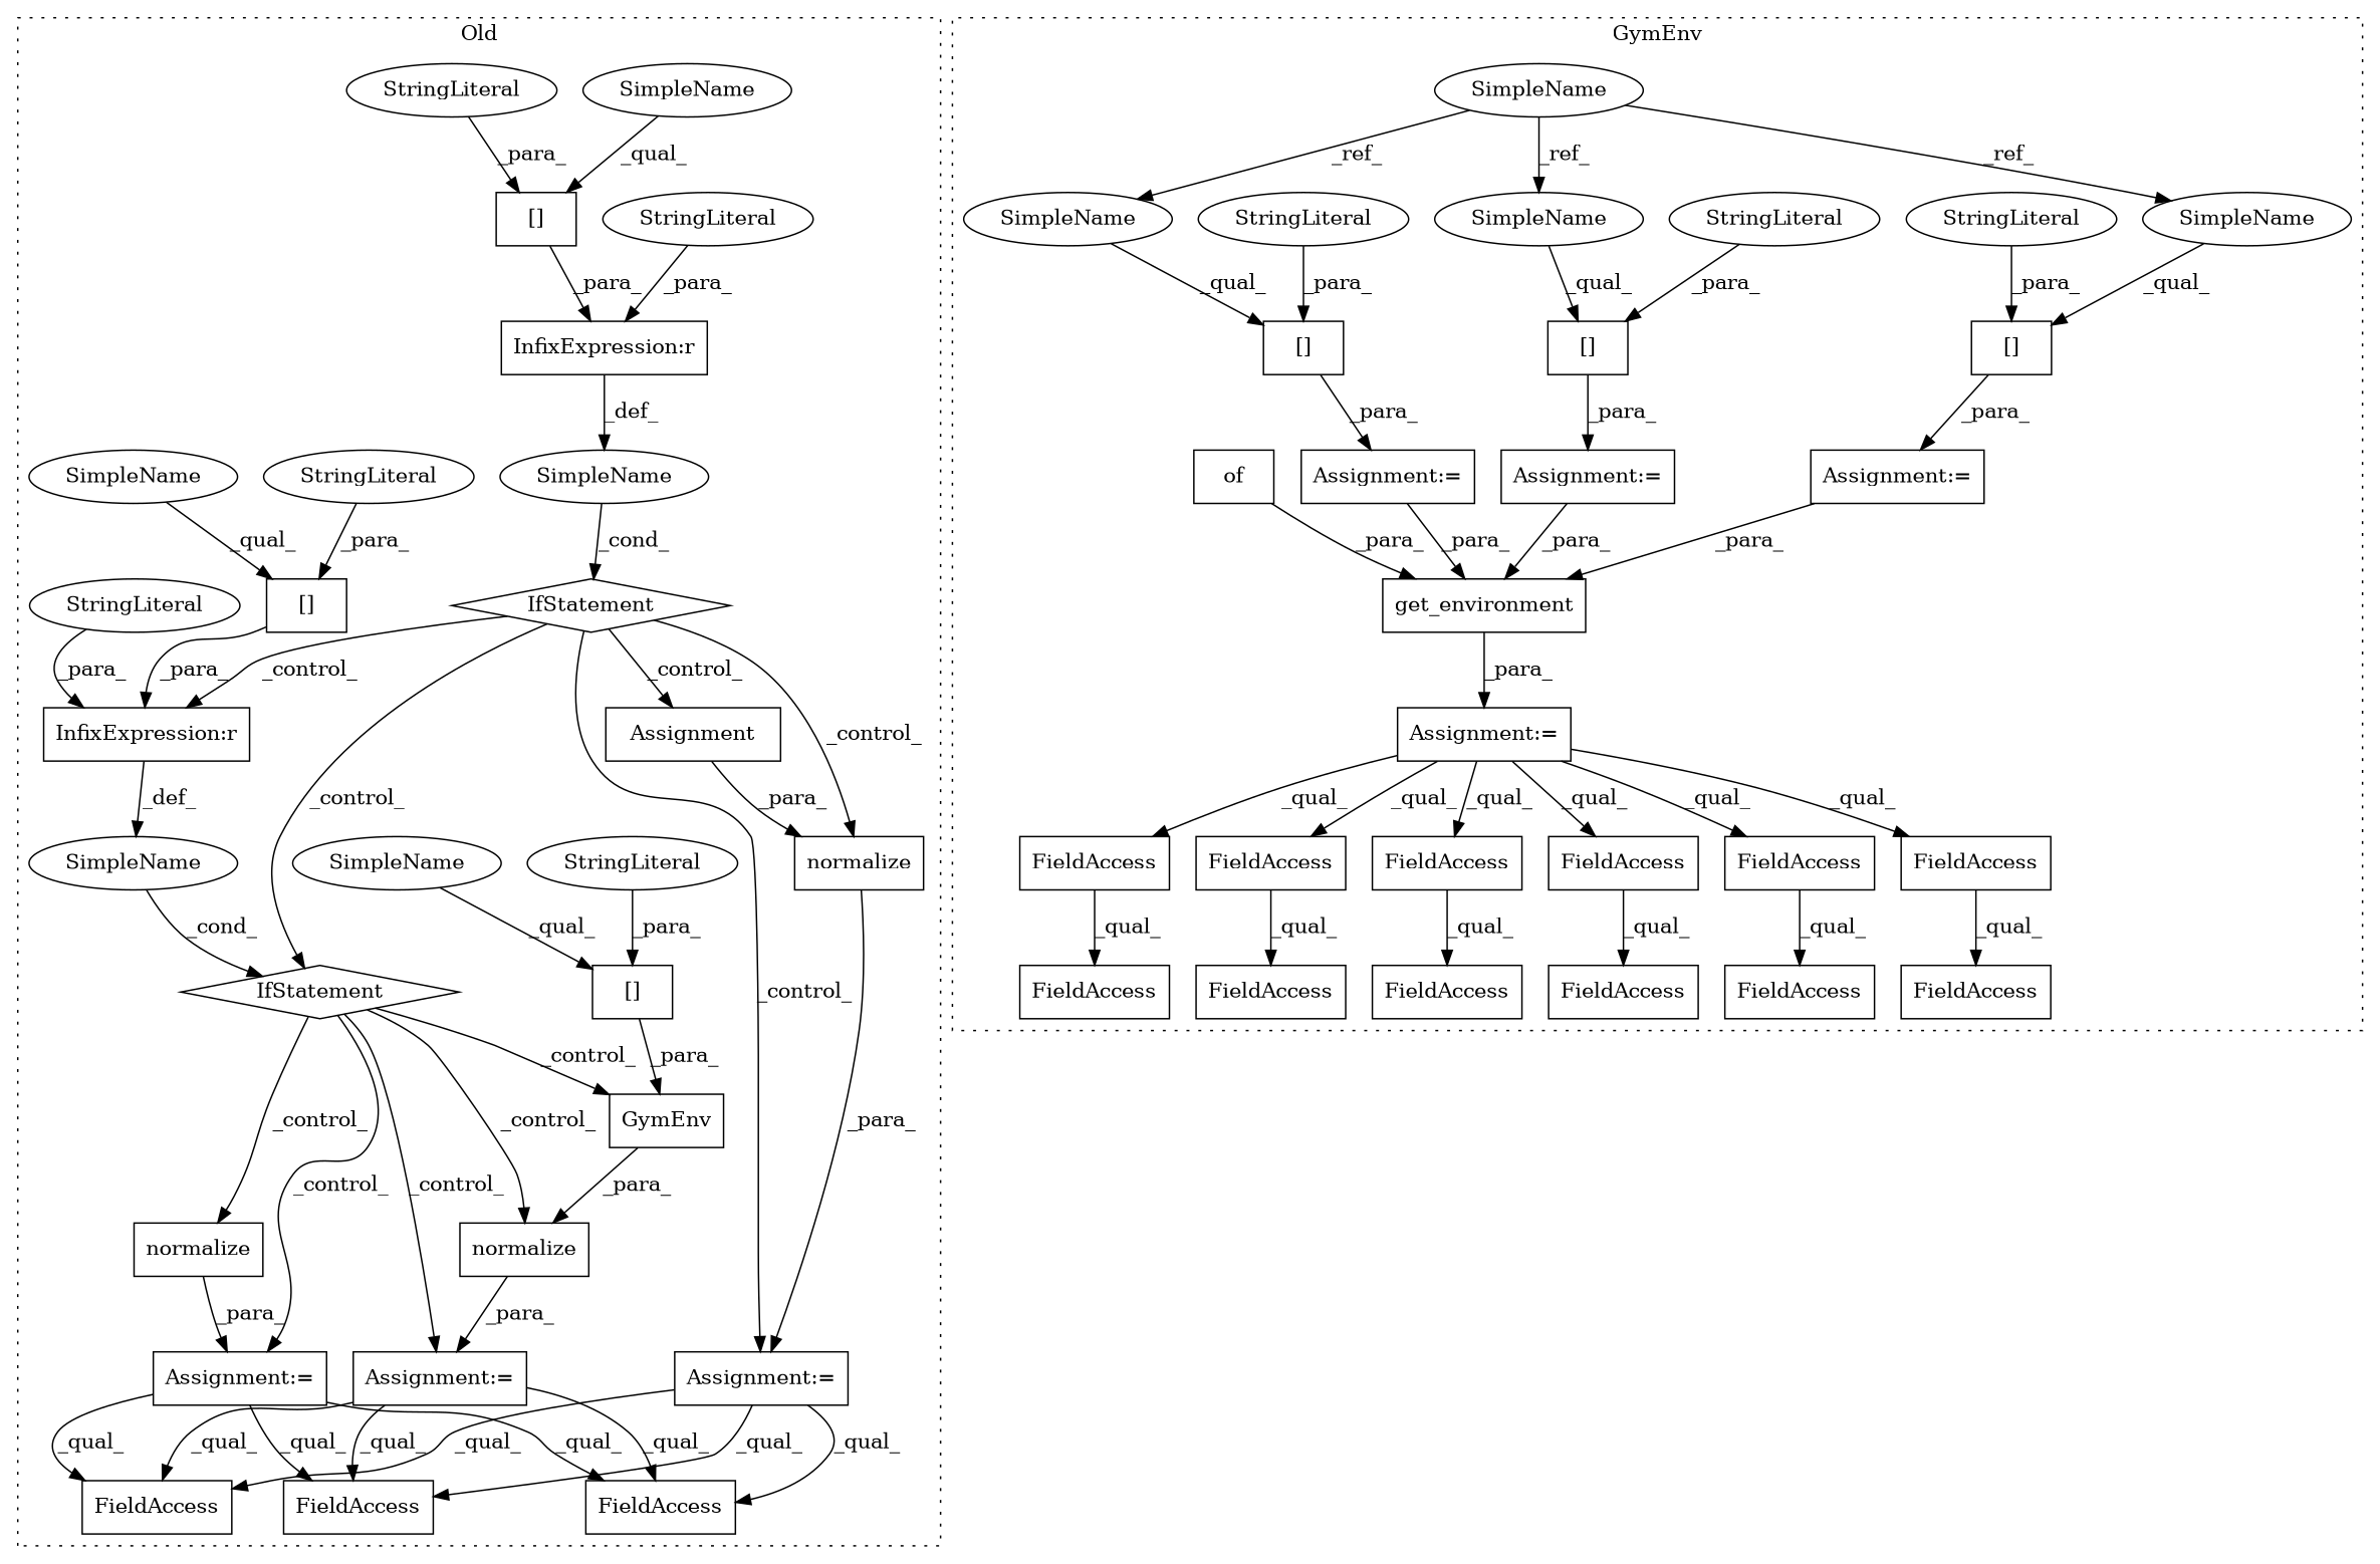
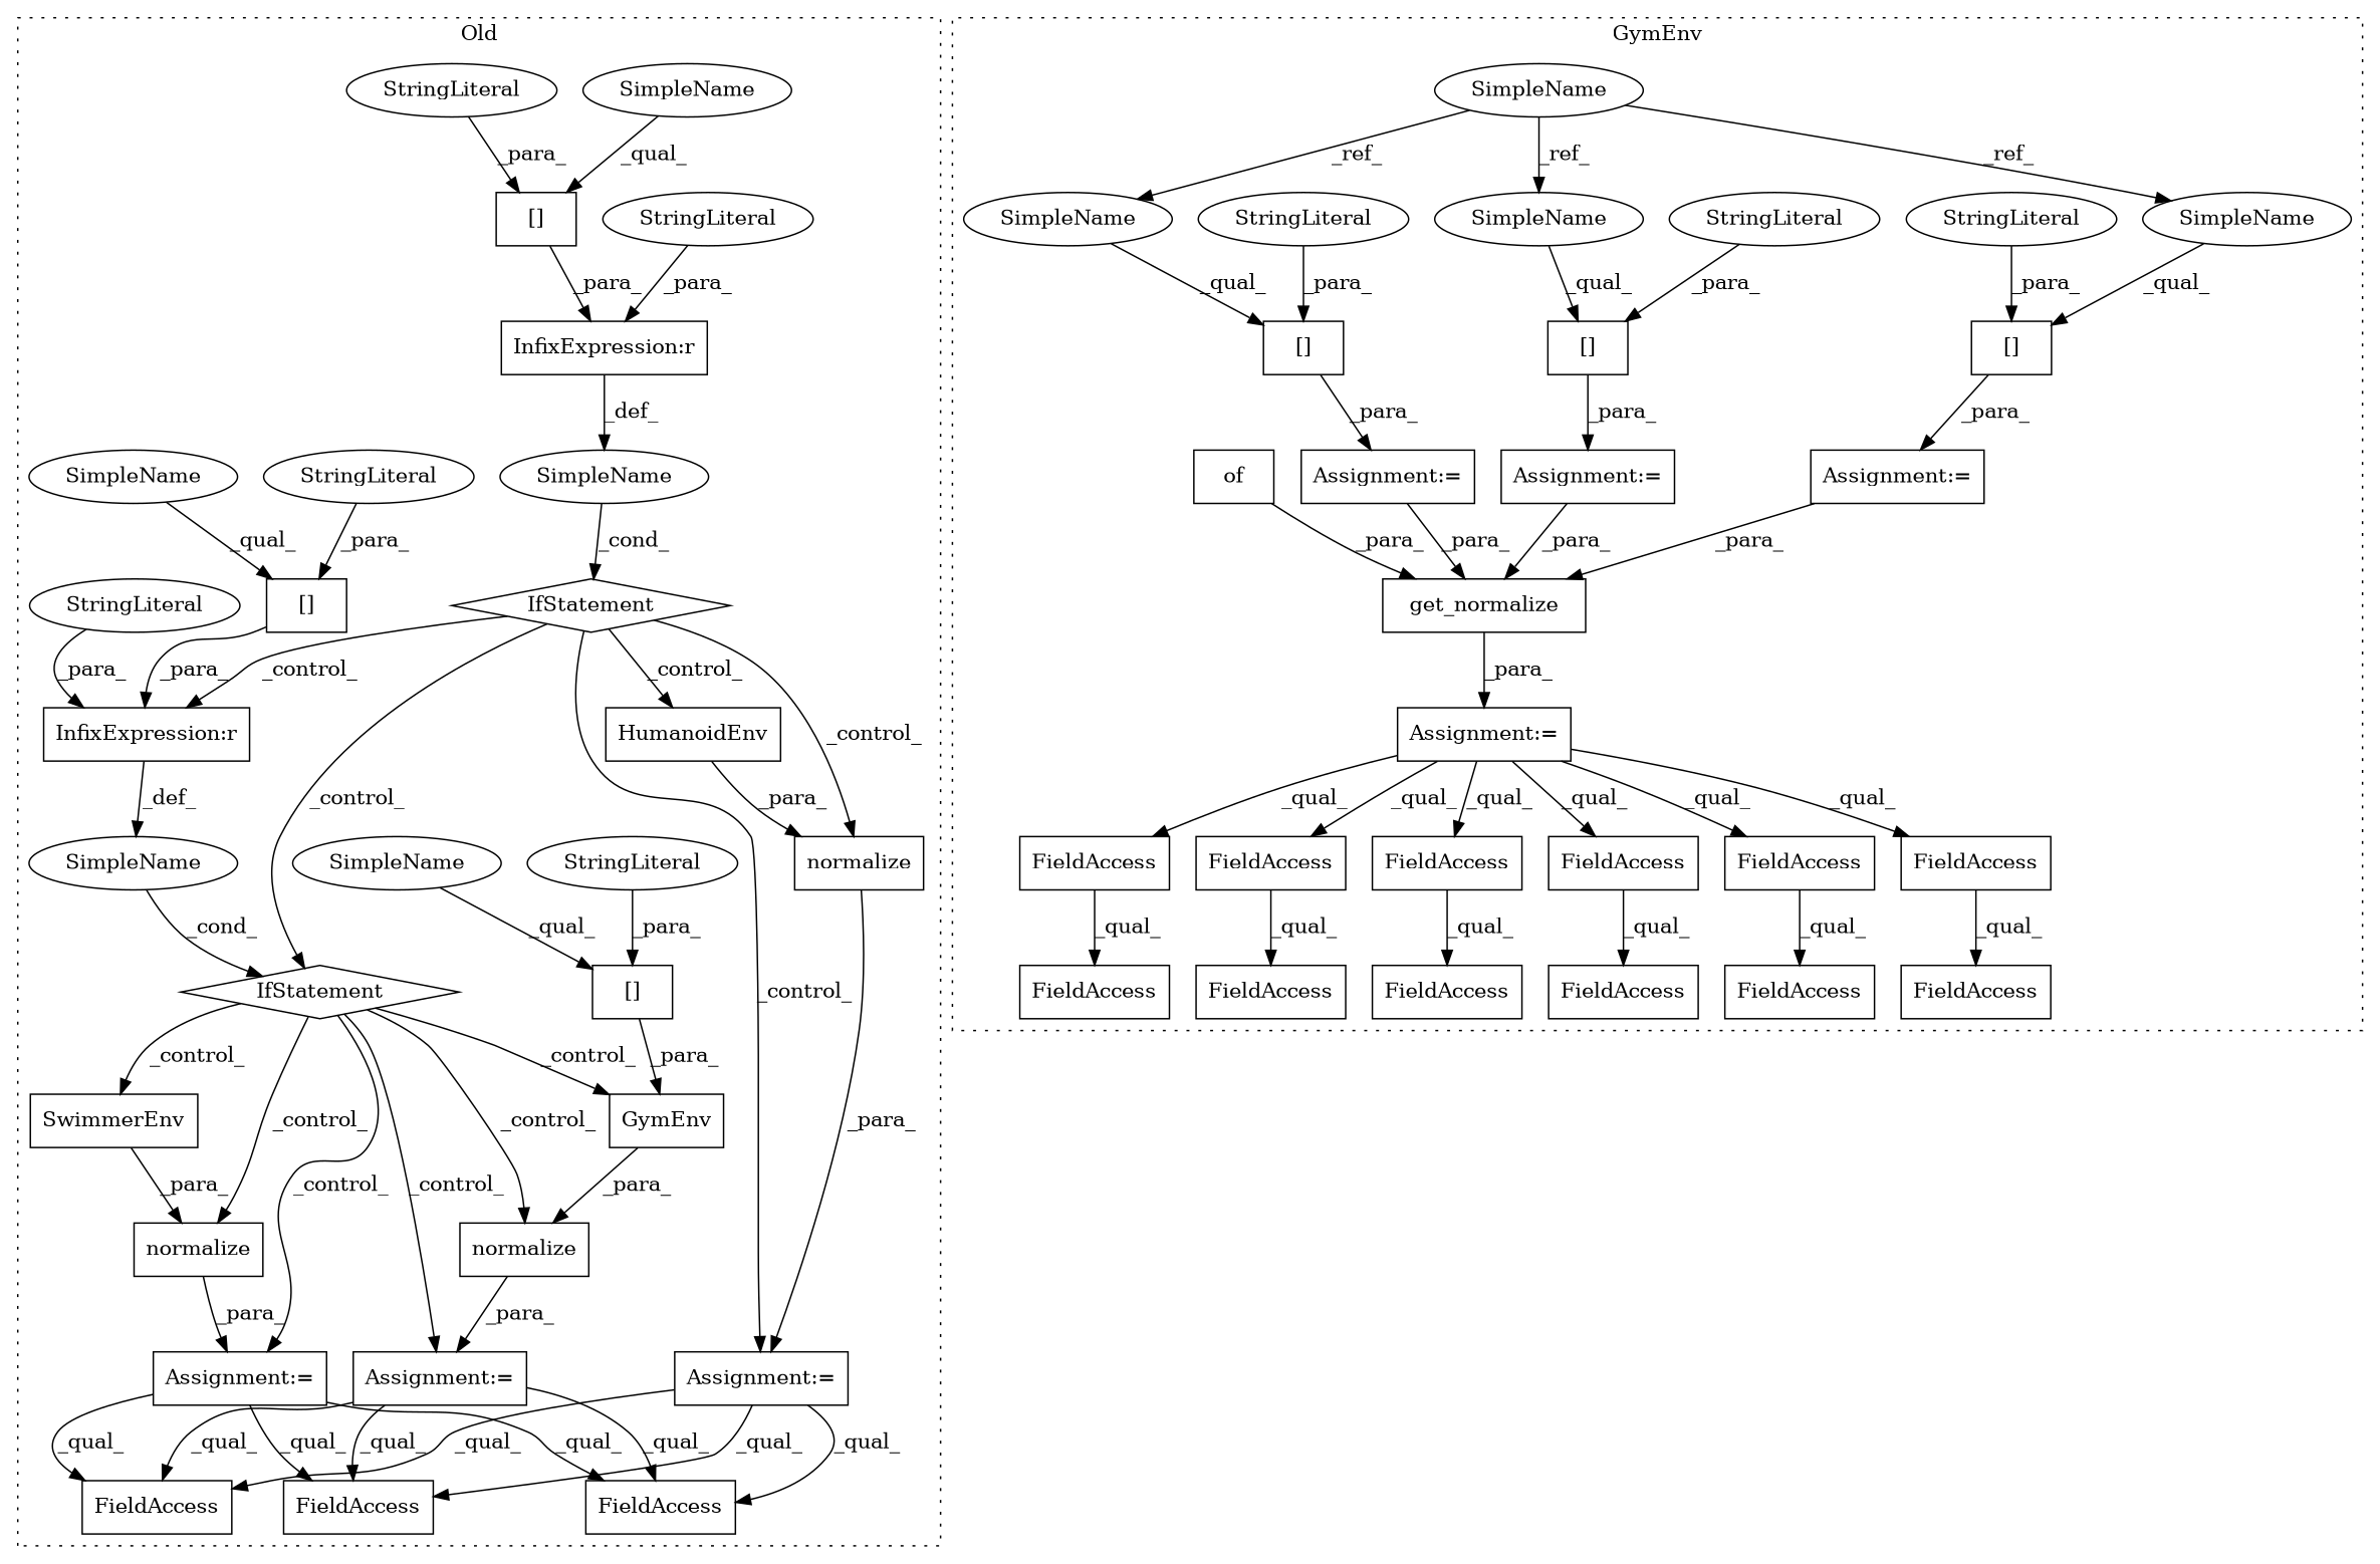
  digraph {
    node [a=22 l=1 shape=box]
-   n1 [a=32 l=13 label=Assignment s=2655]
+   n1 [a=32 l=13 label=HumanoidEnv s=2655]
    n2 [a=42 label=SimpleName shape=ellipse l=""]
    n3 [a=27 l=4 label="InfixExpression:r" s=2710]
    n4 [a=2 l="8,1" label="[]" s="2691,2709"]
    n5 [a=45 l=10 label=StringLiteral s=2699 shape=ellipse]
    n6 [a=45 l=15 label=StringLiteral s=2714 shape=ellipse]
    n7 [a=32 l="7,1" label=GymEnv s="2802,2828"]
    n8 [a=2 l="8,1" label="[]" s="2809,2827"]
    n9 [a=42 label=SimpleName shape=ellipse l=""]
    n10 [a=32 l="10,1" label=normalize s="2792,2829"]
    n11 [a=27 l=4 label="InfixExpression:r" s=2611]
    n12 [a=2 l="8,1" label="[]" s="2592,2610"]
    n13 [a=45 l=10 label=StringLiteral s=2600 shape=ellipse]
    n14 [a=45 l=10 label=StringLiteral s=2817 shape=ellipse]
    n15 [a=45 l=16 label=StringLiteral s=2615 shape=ellipse]
    n16 [l=8 label=FieldAccess s=3254]
    n17 [a=32 l="10,1" label=normalize s="2743,2765"]
    n18 [a=25 l="4,2" label=IfStatement s="2588,2631" shape=diamond]
    n19 [a=32 l="10,1" label=normalize s="2645,2668"]
    n20 [a=25 l="4,2" label=IfStatement s="2687,2729" shape=diamond]
    n21 [a=7 label="Assignment:=" s=2742]
    n22 [a=7 label="Assignment:=" s=2644]
+   n23 [a=32 l=12 label=SwimmerEnv s=2753]
    n24 [a=7 label="Assignment:=" s=2791]
    n25 [l=8 label=FieldAccess s=3191]
    n26 [l=8 label=FieldAccess s=2894]
    n27 [a=42 l=7 label=SimpleName s=2592 shape=ellipse]
    n28 [a=42 l=7 label=SimpleName s=2809 shape=ellipse]
    n29 [a=42 l=7 label=SimpleName s=2691 shape=ellipse]
-   n30 [a=32 l="16,1" label=get_environment s="2341,2386"]
+   n30 [a=32 l="16,1" label=get_normalize s="2341,2386"]
    n31 [l=21 label=FieldAccess s=2784]
    n32 [l=27 label=FieldAccess s=2784]
    n33 [l=21 label=FieldAccess s=2445]
    n34 [l=27 label=FieldAccess s=2445]
    n35 [l=21 label=FieldAccess s=2889]
    n36 [l=27 label=FieldAccess s=2889]
    n37 [l=22 label=FieldAccess s=2917]
    n38 [l=16 label=FieldAccess s=2917]
    n39 [l=22 label=FieldAccess s=2473]
    n40 [l=16 label=FieldAccess s=2812]
    n41 [l=16 label=FieldAccess s=2473]
    n42 [l=22 label=FieldAccess s=2812]
    n43 [a=32 l=4 label=of s=2382]
    n44 [a=7 label="Assignment:=" s=2340]
    n45 [a=7 label="Assignment:=" s=2313]
    n46 [a=2 l="8,1" label="[]" s="2314,2330"]
    n47 [a=42 l=7 label=SimpleName s=1740 shape=ellipse]
    n48 [a=2 l="8,1" label="[]" s="2286,2300"]
    n49 [a=45 l=6 label=StringLiteral s=2294 shape=ellipse]
    n50 [a=2 l="8,1" label="[]" s="2187,2205"]
    n51 [a=45 l=10 label=StringLiteral s=2195 shape=ellipse]
    n52 [a=45 l=8 label=StringLiteral s=2322 shape=ellipse]
    n53 [a=7 label="Assignment:=" s=2285]
    n54 [a=7 label="Assignment:=" s=2186]
    n55 [a=42 l=7 label=SimpleName s=2286 shape=ellipse]
    n56 [a=42 l=7 label=SimpleName s=2314 shape=ellipse]
    n57 [a=42 l=7 label=SimpleName s=2187 shape=ellipse]
    subgraph cluster_1 {
      label=Old
      style=dotted
      n1
      n2
      n3
      n4
      n5
      n6
      n7
      n8
      n9
      n10
      n11
      n12
      n13
      n14
      n15
      n16
      n17
      n18
      n19
      n20
      n21
      n22
+     n23
      n24
      n25
      n26
      n27
      n28
      n29
    }
    subgraph cluster_2 {
      label=GymEnv
      style=dotted
      n30
      n31
      n32
      n33
      n34
      n35
      n36
      n37
      n38
      n39
      n40
      n41
      n42
      n43
      n44
      n45
      n46
      n47
      n48
      n49
      n50
      n51
      n52
      n53
      n54
      n55
      n56
      n57
    }
    n1 -> n19 [label=_para_]
    n2 -> n18 [label=_cond_]
    n3 -> n9 [label=_def_]
    n4 -> n3 [label=_para_]
    n5 -> n4 [label=_para_]
    n6 -> n3 [label=_para_]
    n7 -> n10 [label=_para_]
    n8 -> n7 [label=_para_]
    n9 -> n20 [label=_cond_]
    n10 -> n24 [label=_para_]
    n11 -> n2 [label=_def_]
    n12 -> n11 [label=_para_]
    n13 -> n12 [label=_para_]
    n14 -> n8 [label=_para_]
    n15 -> n11 [label=_para_]
    n17 -> n21 [label=_para_]
    n18 -> n1 [label=_control_]
    n18 -> n3 [label=_control_]
    n18 -> n19 [label=_control_]
    n18 -> n20 [label=_control_]
    n18 -> n22 [label=_control_]
    n19 -> n22 [label=_para_]
    n20 -> n7 [label=_control_]
    n20 -> n10 [label=_control_]
    n20 -> n17 [label=_control_]
    n20 -> n21 [label=_control_]
+   n20 -> n23 [label=_control_]
    n20 -> n24 [label=_control_]
    n21 -> n16 [label=_qual_]
    n21 -> n25 [label=_qual_]
    n21 -> n26 [label=_qual_]
    n22 -> n16 [label=_qual_]
    n22 -> n25 [label=_qual_]
    n22 -> n26 [label=_qual_]
+   n23 -> n17 [label=_para_]
    n24 -> n16 [label=_qual_]
    n24 -> n25 [label=_qual_]
    n24 -> n26 [label=_qual_]
    n27 -> n12 [label=_qual_]
    n28 -> n8 [label=_qual_]
    n29 -> n4 [label=_qual_]
    n30 -> n44 [label=_para_]
    n31 -> n32 [label=_qual_]
    n33 -> n34 [label=_qual_]
    n35 -> n36 [label=_qual_]
    n38 -> n37 [label=_qual_]
    n40 -> n42 [label=_qual_]
    n41 -> n39 [label=_qual_]
    n43 -> n30 [label=_para_]
    n44 -> n31 [label=_qual_]
    n44 -> n33 [label=_qual_]
    n44 -> n35 [label=_qual_]
    n44 -> n38 [label=_qual_]
    n44 -> n40 [label=_qual_]
    n44 -> n41 [label=_qual_]
    n45 -> n30 [label=_para_]
    n46 -> n45 [label=_para_]
    n47 -> n55 [label=_ref_]
    n47 -> n56 [label=_ref_]
    n47 -> n57 [label=_ref_]
    n48 -> n53 [label=_para_]
    n49 -> n48 [label=_para_]
    n50 -> n54 [label=_para_]
    n51 -> n50 [label=_para_]
    n52 -> n46 [label=_para_]
    n53 -> n30 [label=_para_]
    n54 -> n30 [label=_para_]
    n55 -> n48 [label=_qual_]
    n56 -> n46 [label=_qual_]
    n57 -> n50 [label=_qual_]
  }
